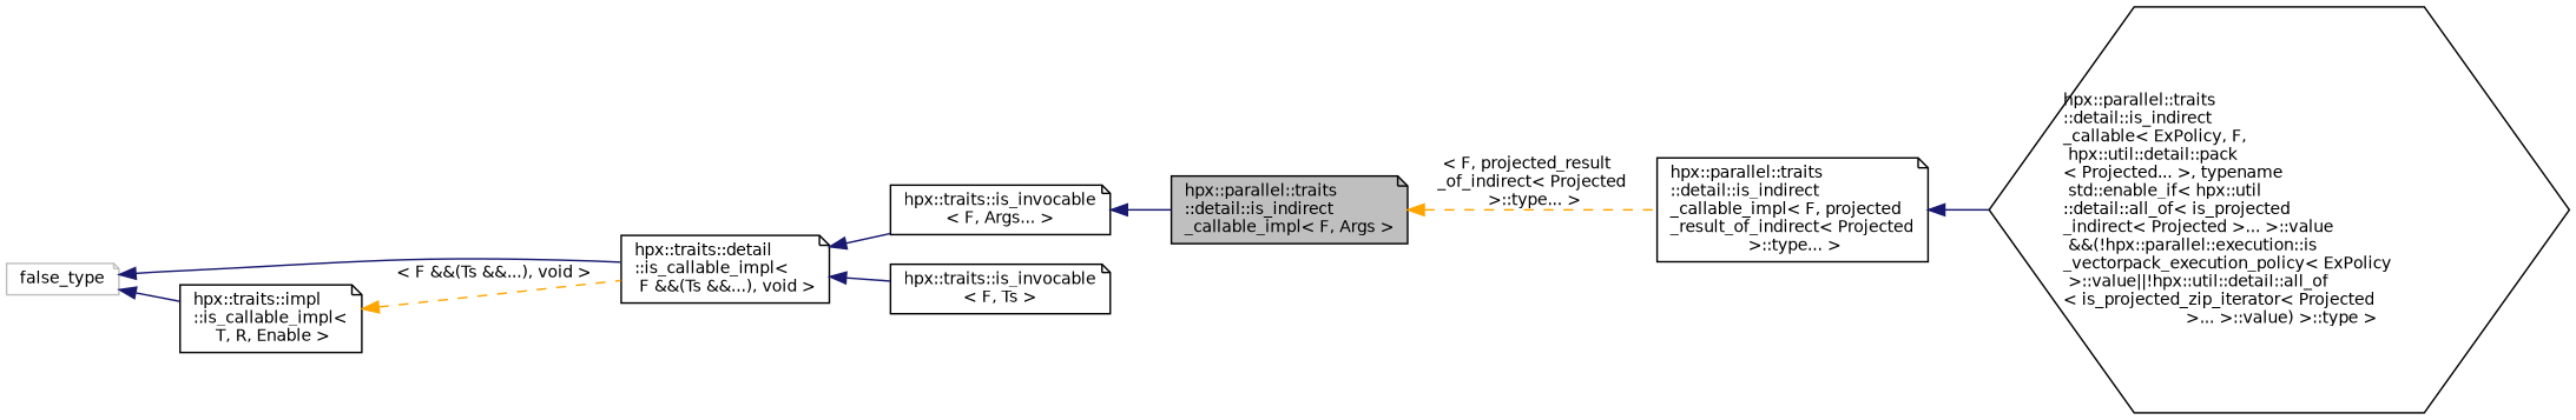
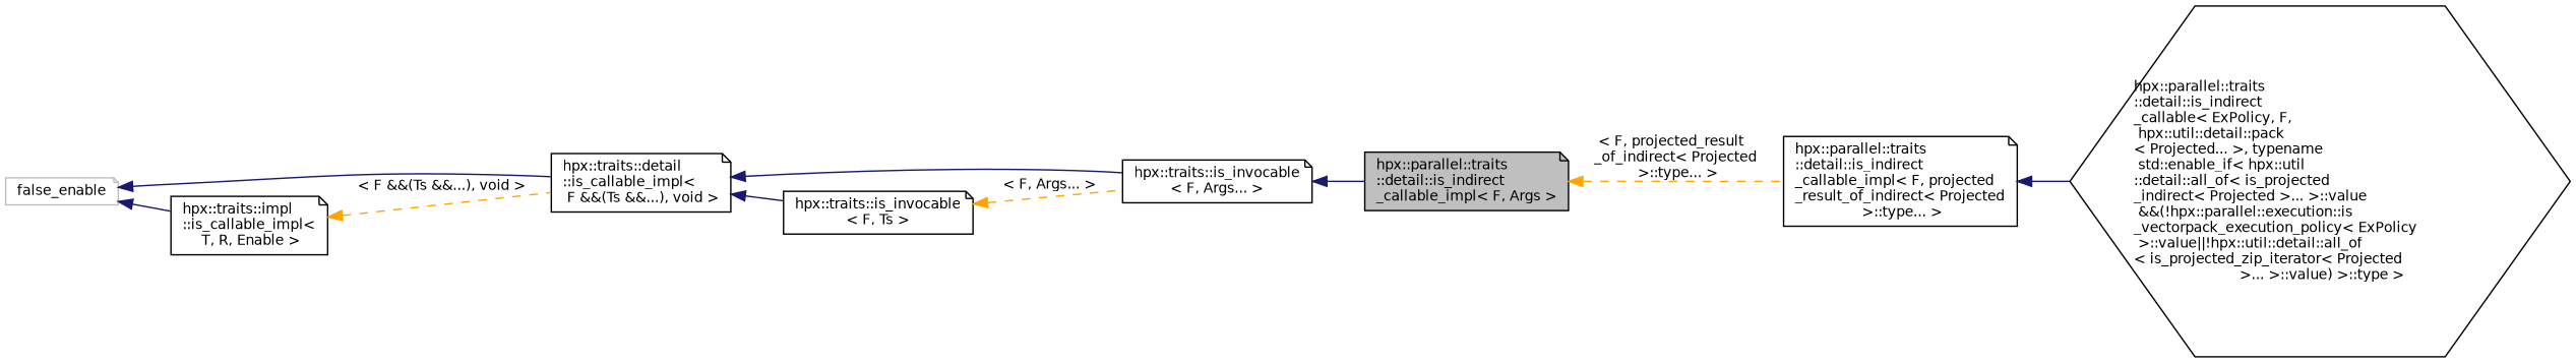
  digraph {
    rankdir=LR
    node [color=black fillcolor=white fontname=Helvetica fontsize=10 shape=note style=filled]
    edge [color=midnightblue dir=back fontname=Helvetica fontsize=10 labelfontname=Helvetica labelfontsize=10 style=solid]
    n1 [fillcolor=grey75 fontcolor=black height=0.2 label="hpx::parallel::traits\l::detail::is_indirect\l_callable_impl\< F, Args \>" width=0.4]
    n2 [height=0.2 label="hpx::parallel::traits\l::detail::is_indirect\l_callable_impl\< F, projected\l_result_of_indirect\< Projected\l \>::type... \>" width=0.4]
    n3 [height=0.2 label="hpx::parallel::traits\l::detail::is_indirect\l_callable\< ExPolicy, F,\l hpx::util::detail::pack\l\< Projected... \>, typename\l std::enable_if\< hpx::util\l::detail::all_of\< is_projected\l_indirect\< Projected \>... \>::value\l &&(!hpx::parallel::execution::is\l_vectorpack_execution_policy\< ExPolicy\l \>::value\|\|!hpx::util::detail::all_of\l\< is_projected_zip_iterator\< Projected\l \>... \>::value) \>::type \>" shape=hexagon width=0.4]
    n4 [height=0.2 label="hpx::traits::is_invocable\l\< F, Args... \>" width=0.4]
    n5 [height=0.2 label="hpx::traits::detail\l::is_callable_impl\<\l F &&(Ts &&...), void \>" width=0.4]
    n6 [height=0.2 label="hpx::traits::is_invocable\l\< F, Ts \>" width=0.4]
-   n7 [color=grey75 height=0.2 label=false_type width=0.4]
+   n7 [color=grey75 height=0.2 label=false_enable width=0.4]
    n8 [height=0.2 label="hpx::traits::impl\l::is_callable_impl\<\l T, R, Enable \>" width=0.4]
    n1 -> n2 [color=orange label=" \< F, projected_result\l_of_indirect\< Projected\l \>::type... \>" style=dashed]
    n2 -> n3
    n4 -> n1
    n5 -> n4
    n5 -> n6
+   n6 -> n4 [color=orange label=" \< F, Args... \>" style=dashed]
    n7 -> n5
    n7 -> n8
    n8 -> n5 [color=orange label=" \< F &&(Ts &&...), void \>" style=dashed]
  }
